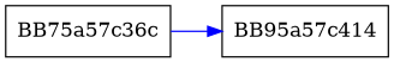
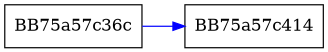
  digraph {
    splines=ortho
    rankdir=LR
    node [shape=box]
    BB75a57c36c
-   BB75a57c414 [label=BB95a57c414]
+   BB75a57c414
    BB75a57c36c -> BB75a57c414 [color=blue]
  }
